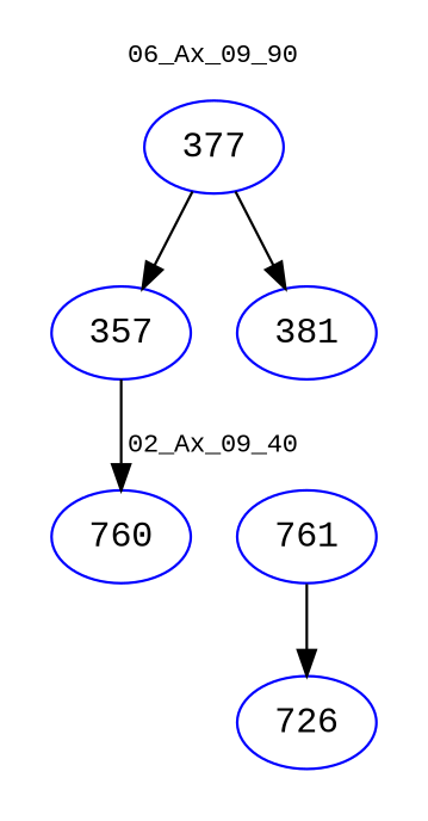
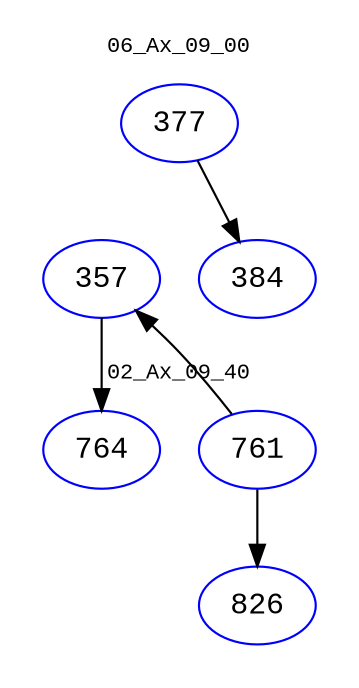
  digraph {
    fontname="Liberation Mono"
    node [color=blue fontname="Liberation Mono"]
    edge [color=black fontname="Liberation Mono"]
    n1 [label=761]
-   n2 [label=726]
-   n3 [label=760]
+   n2 [label=826]
+   n3 [label=764]
    n4 [label=377]
    n5 [label=357]
-   n6 [label=381]
+   n6 [label=384]
    subgraph cluster_1 {
      color=white
      fontsize=10
      label="02_Ax_09_40"
      n1
      n2
      n3
    }
    subgraph cluster_2 {
      color=white
      fontsize=10
-     label="06_Ax_09_90"
+     label="06_Ax_09_00"
      n4
      n5
      n6
    }
    n1 -> n2
-   n4 -> n5
+   n1 -> n5
    n4 -> n6
    n5 -> n3
  }
